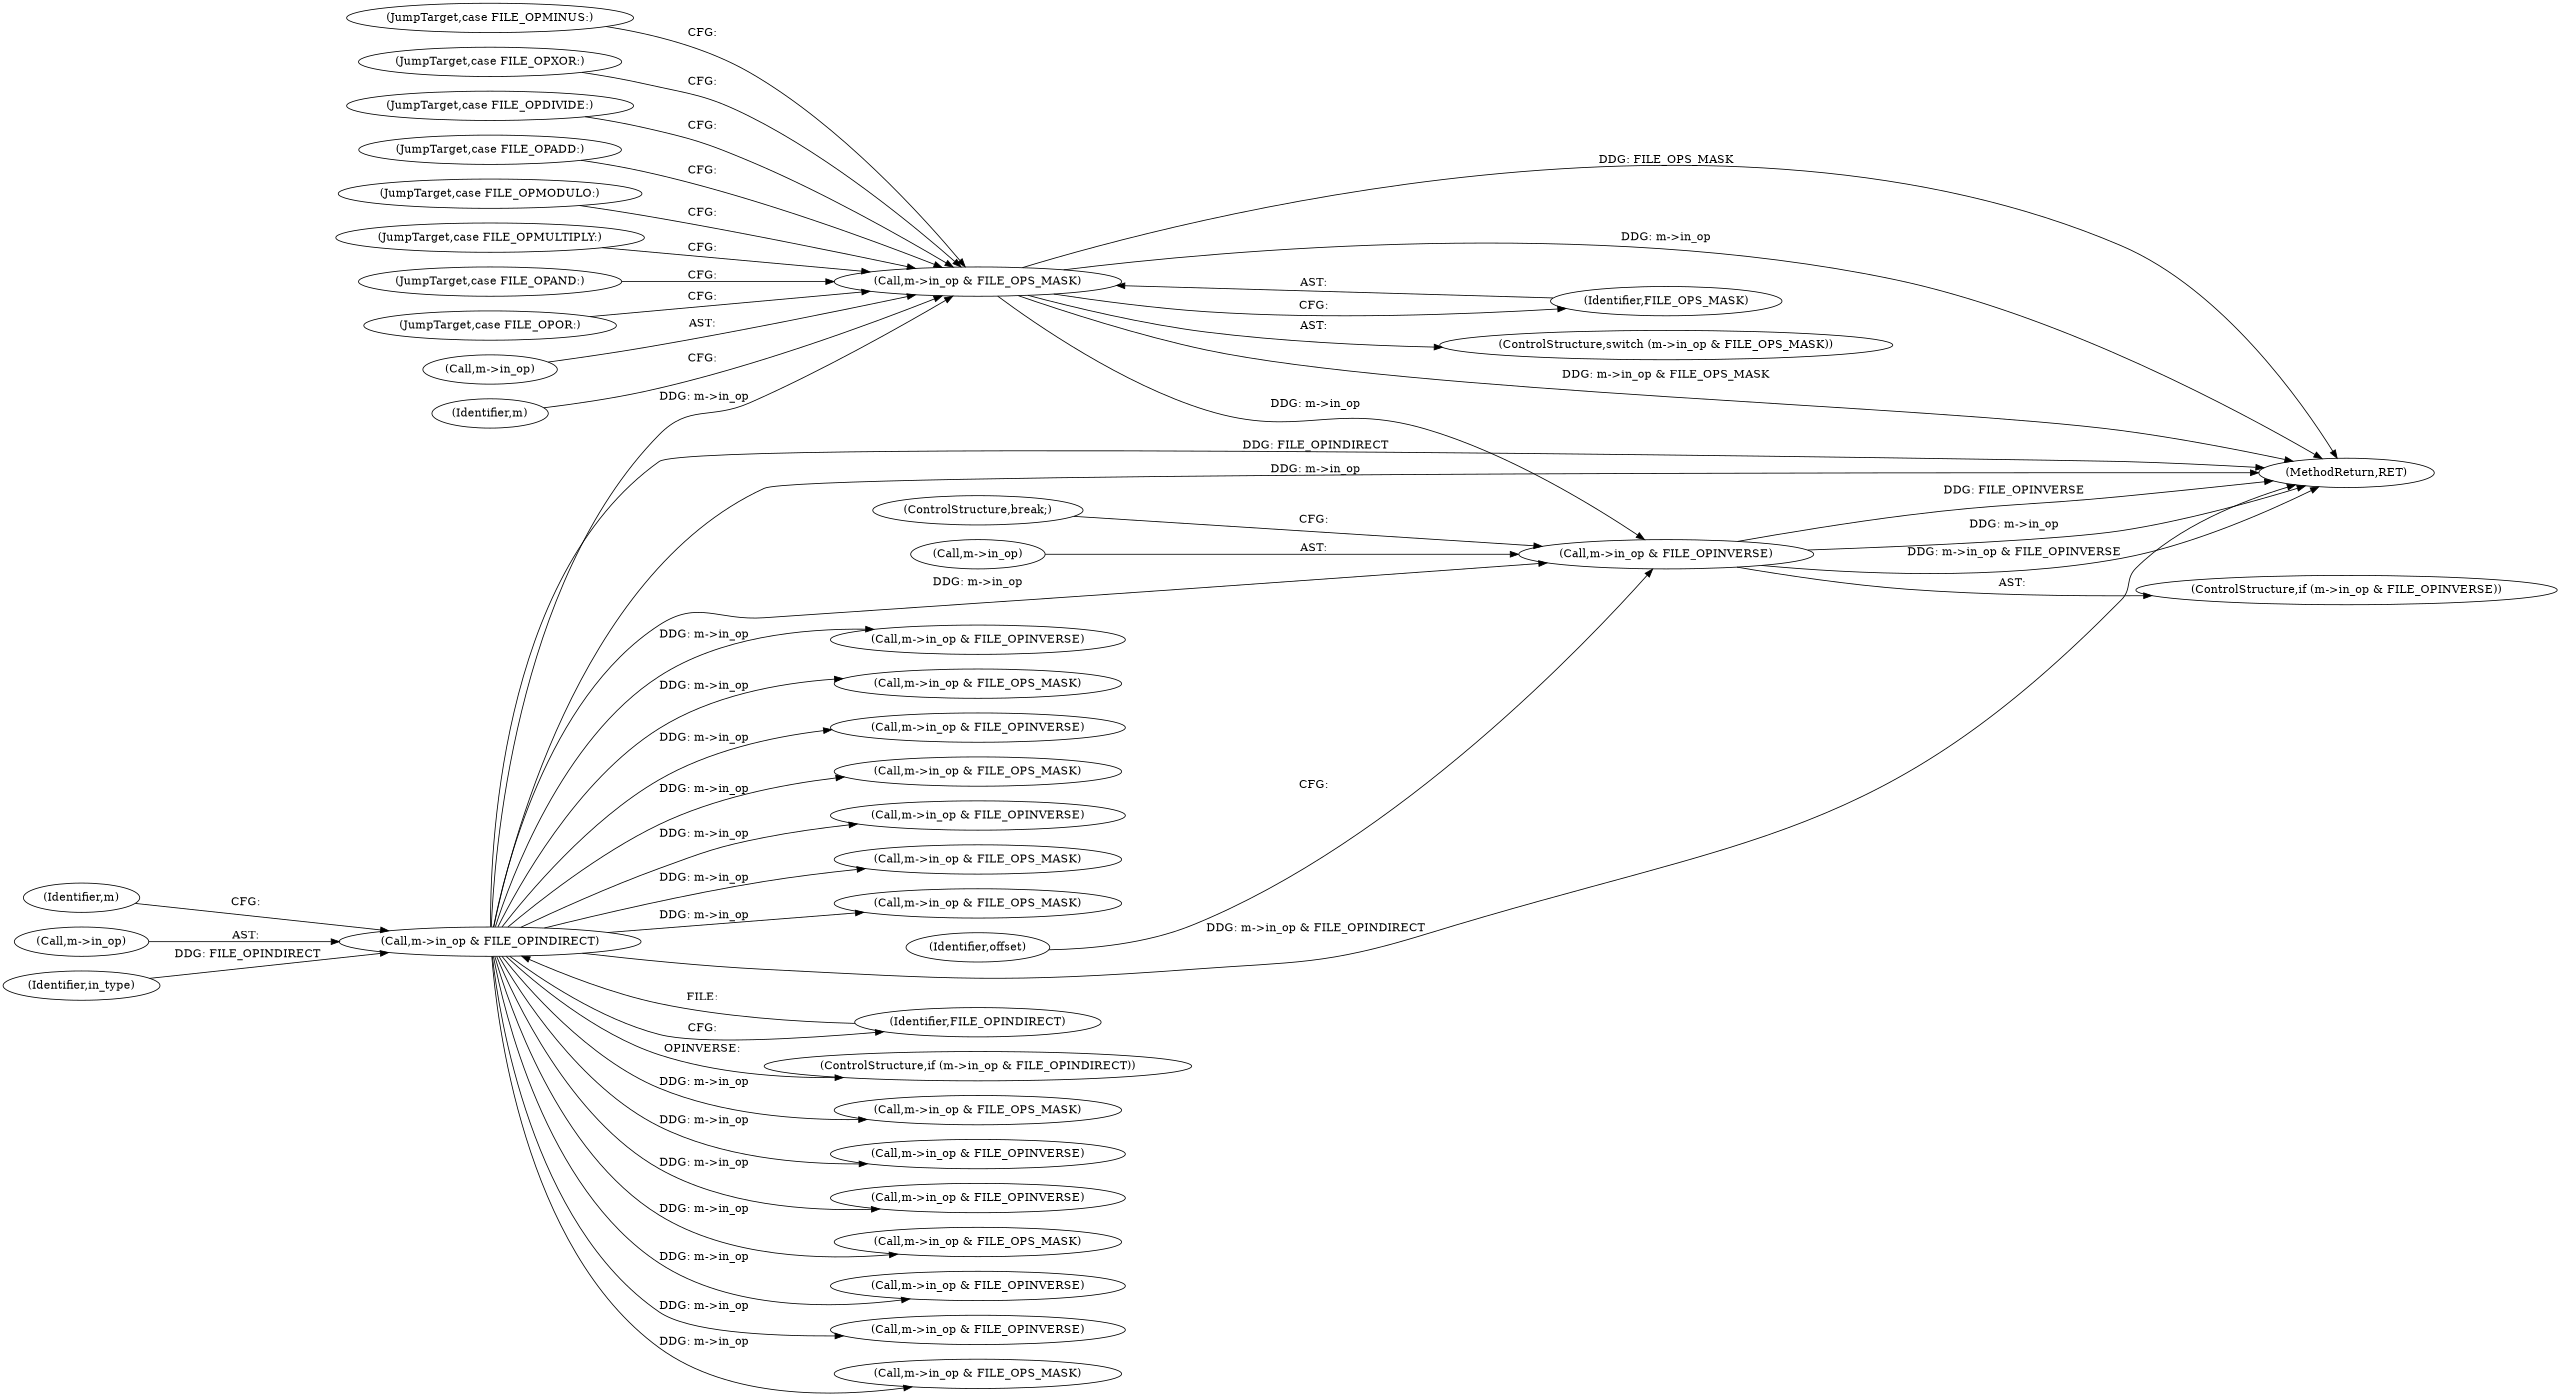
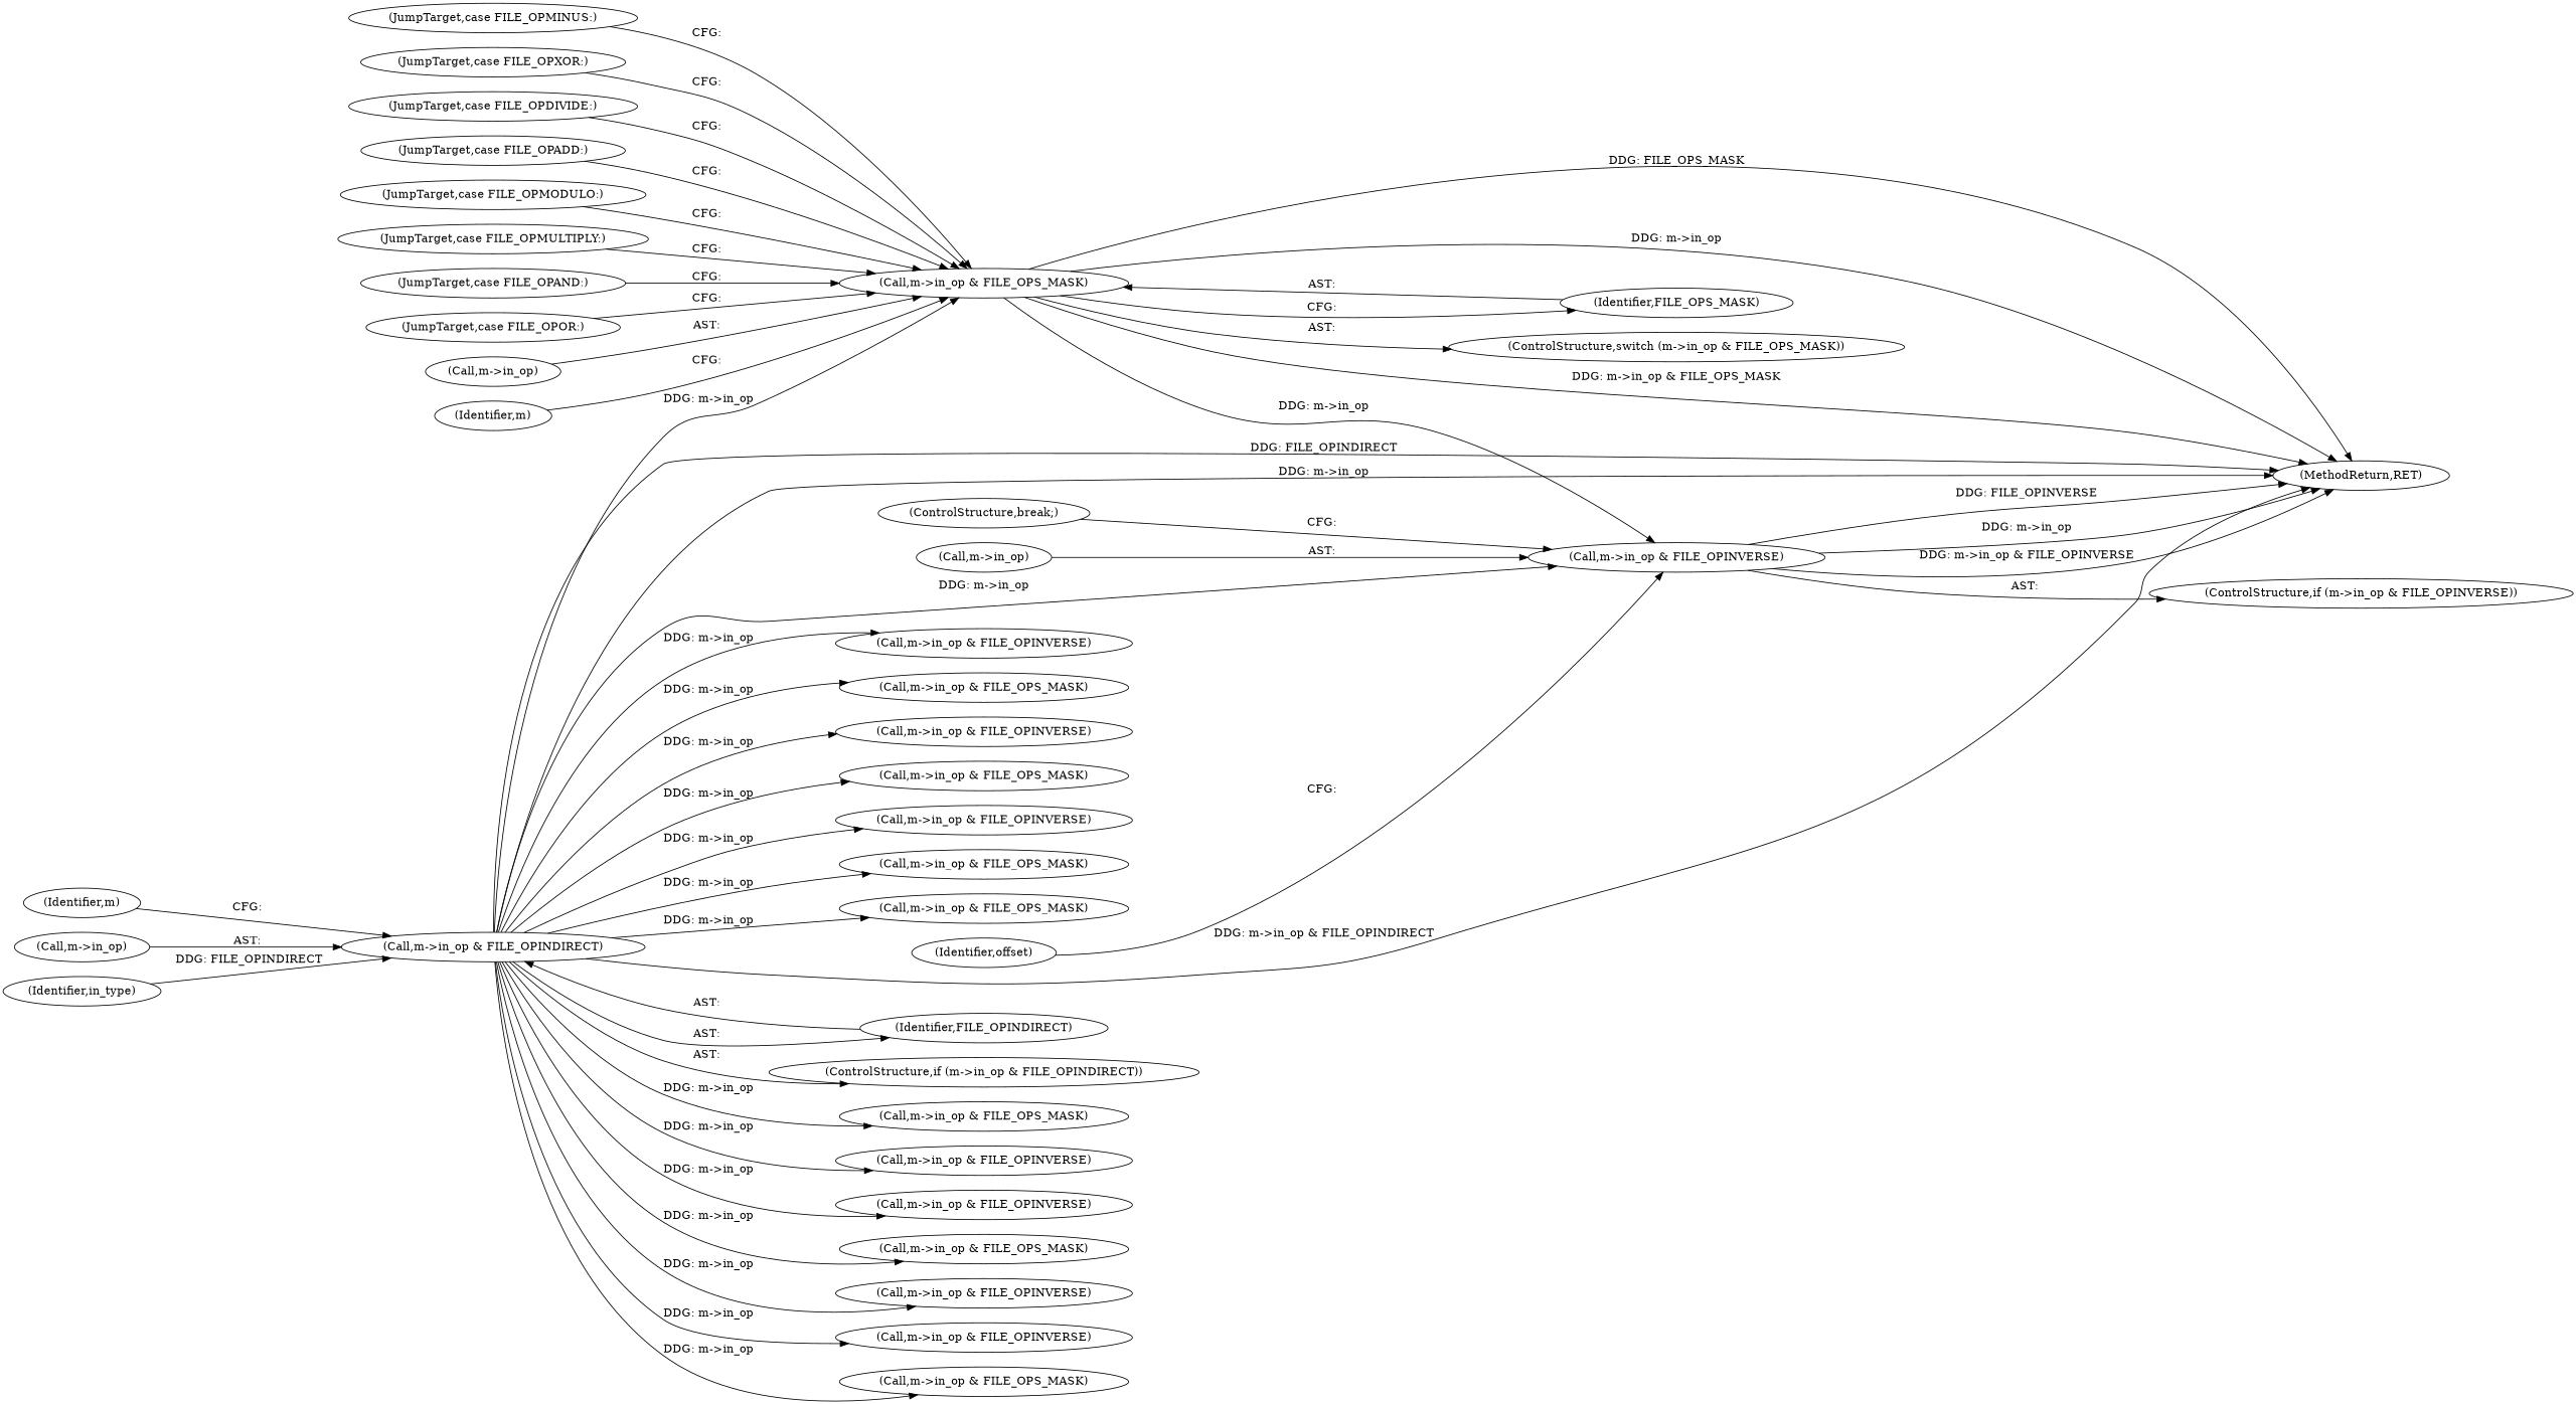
  digraph {
    rankdir=LR
    n1 [label="(Call,m->in_op & FILE_OPINVERSE)"]
    n2 [label="(MethodReturn,RET)"]
    n3 [label="(ControlStructure,if (m->in_op & FILE_OPINVERSE))"]
    n4 [label="(Call,m->in_op & FILE_OPS_MASK)"]
    n5 [label="(Identifier,FILE_OPS_MASK)"]
    n6 [label="(ControlStructure,switch (m->in_op & FILE_OPS_MASK))"]
    n7 [label="(Call,m->in_op & FILE_OPINDIRECT)"]
    n8 [label="(Call,m->in_op & FILE_OPINVERSE)"]
    n9 [label="(Call,m->in_op & FILE_OPS_MASK)"]
    n10 [label="(Call,m->in_op & FILE_OPINVERSE)"]
    n11 [label="(Call,m->in_op & FILE_OPS_MASK)"]
    n12 [label="(Call,m->in_op & FILE_OPINVERSE)"]
    n13 [label="(Call,m->in_op & FILE_OPS_MASK)"]
    n14 [label="(Call,m->in_op & FILE_OPS_MASK)"]
    n15 [label="(Identifier,FILE_OPINDIRECT)"]
    n16 [label="(ControlStructure,if (m->in_op & FILE_OPINDIRECT))"]
    n17 [label="(Call,m->in_op & FILE_OPS_MASK)"]
    n18 [label="(Call,m->in_op & FILE_OPINVERSE)"]
    n19 [label="(Call,m->in_op & FILE_OPINVERSE)"]
    n20 [label="(Call,m->in_op & FILE_OPS_MASK)"]
    n21 [label="(Call,m->in_op & FILE_OPINVERSE)"]
    n22 [label="(Call,m->in_op & FILE_OPINVERSE)"]
    n23 [label="(Call,m->in_op & FILE_OPS_MASK)"]
    n24 [label="(JumpTarget,case FILE_OPMULTIPLY:)"]
    n25 [label="(Identifier,m)"]
    n26 [label="(JumpTarget,case FILE_OPAND:)"]
    n27 [label="(Identifier,offset)"]
    n28 [label="(JumpTarget,case FILE_OPOR:)"]
    n29 [label="(Call,m->in_op)"]
    n30 [label="(Call,m->in_op)"]
    n31 [label="(ControlStructure,break;)"]
    n32 [label="(Identifier,in_type)"]
    n33 [label="(Identifier,m)"]
    n34 [label="(JumpTarget,case FILE_OPMINUS:)"]
    n35 [label="(JumpTarget,case FILE_OPXOR:)"]
    n36 [label="(JumpTarget,case FILE_OPDIVIDE:)"]
    n37 [label="(JumpTarget,case FILE_OPADD:)"]
    n38 [label="(JumpTarget,case FILE_OPMODULO:)"]
    n39 [label="(Call,m->in_op)"]
    n1 -> n2 [label="DDG: m->in_op & FILE_OPINVERSE"]
    n1 -> n2 [label="DDG: FILE_OPINVERSE"]
    n1 -> n2 [label="DDG: m->in_op"]
    n1 -> n3 [label="AST: "]
    n4 -> n1 [label="DDG: m->in_op"]
    n4 -> n2 [label="DDG: FILE_OPS_MASK"]
    n4 -> n2 [label="DDG: m->in_op"]
    n4 -> n2 [label="DDG: m->in_op & FILE_OPS_MASK"]
    n4 -> n5 [label="CFG: "]
    n4 -> n6 [label="AST: "]
    n5 -> n4 [label="AST: "]
    n7 -> n1 [label="DDG: m->in_op"]
    n7 -> n2 [label="DDG: FILE_OPINDIRECT"]
    n7 -> n2 [label="DDG: m->in_op & FILE_OPINDIRECT"]
    n7 -> n2 [label="DDG: m->in_op"]
    n7 -> n4 [label="DDG: m->in_op"]
    n7 -> n8 [label="DDG: m->in_op"]
    n7 -> n9 [label="DDG: m->in_op"]
    n7 -> n10 [label="DDG: m->in_op"]
    n7 -> n11 [label="DDG: m->in_op"]
    n7 -> n12 [label="DDG: m->in_op"]
    n7 -> n13 [label="DDG: m->in_op"]
    n7 -> n14 [label="DDG: m->in_op"]
-   n7 -> n15 [label="CFG: "]
-   n7 -> n16 [label="OPINVERSE: "]
+   n7 -> n15 [label="AST: "]
+   n7 -> n16 [label="AST: "]
    n7 -> n17 [label="DDG: m->in_op"]
    n7 -> n18 [label="DDG: m->in_op"]
    n7 -> n19 [label="DDG: m->in_op"]
    n7 -> n20 [label="DDG: m->in_op"]
    n7 -> n21 [label="DDG: m->in_op"]
    n7 -> n22 [label="DDG: m->in_op"]
    n7 -> n23 [label="DDG: m->in_op"]
-   n15 -> n7 [label="FILE: "]
+   n15 -> n7 [label="AST: "]
    n24 -> n4 [label="CFG: "]
    n25 -> n7 [label="CFG: "]
    n26 -> n4 [label="CFG: "]
    n27 -> n1 [label="CFG: "]
    n28 -> n4 [label="CFG: "]
    n29 -> n7 [label="AST: "]
    n30 -> n4 [label="AST: "]
    n31 -> n1 [label="CFG: "]
    n32 -> n7 [label="DDG: FILE_OPINDIRECT"]
    n33 -> n4 [label="CFG: "]
    n34 -> n4 [label="CFG: "]
    n35 -> n4 [label="CFG: "]
    n36 -> n4 [label="CFG: "]
    n37 -> n4 [label="CFG: "]
    n38 -> n4 [label="CFG: "]
    n39 -> n1 [label="AST: "]
  }
